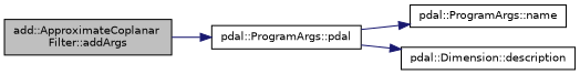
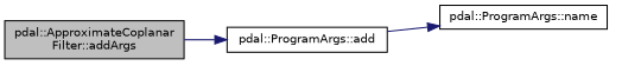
  digraph {
    fontname="DejaVu Sans"
    rankdir=LR
    node [color=black fillcolor=white fontname="DejaVu Sans" fontsize=10 shape=record style=filled]
    edge [color=midnightblue fontname="DejaVu Sans" fontsize=10 labelfontname=Helvetica labelfontsize=10 style=solid]
-   n1 [fillcolor=grey75 fontcolor=black height=0.2 label="add::ApproximateCoplanar\lFilter::addArgs" width=0.4]
-   n2 [height=0.2 label="pdal::ProgramArgs::pdal" width=0.4]
+   n1 [fillcolor=grey75 fontcolor=black height=0.2 label="pdal::ApproximateCoplanar\lFilter::addArgs" width=0.4]
+   n2 [height=0.2 label="pdal::ProgramArgs::add" width=0.4]
    n3 [height=0.2 label="pdal::ProgramArgs::name" width=0.4]
-   n4 [height=0.2 label="pdal::Dimension::description" width=0.4]
    n1 -> n2
    n2 -> n3
-   n2 -> n4
  }
